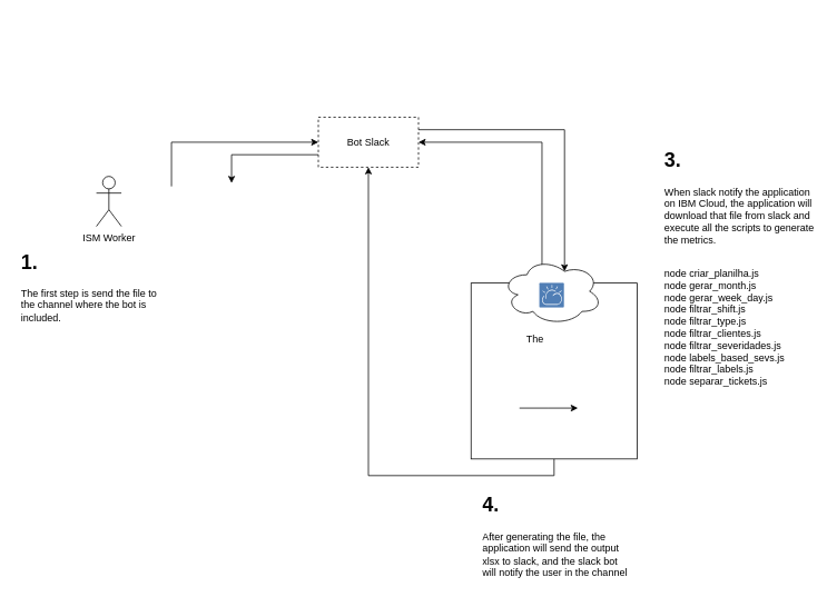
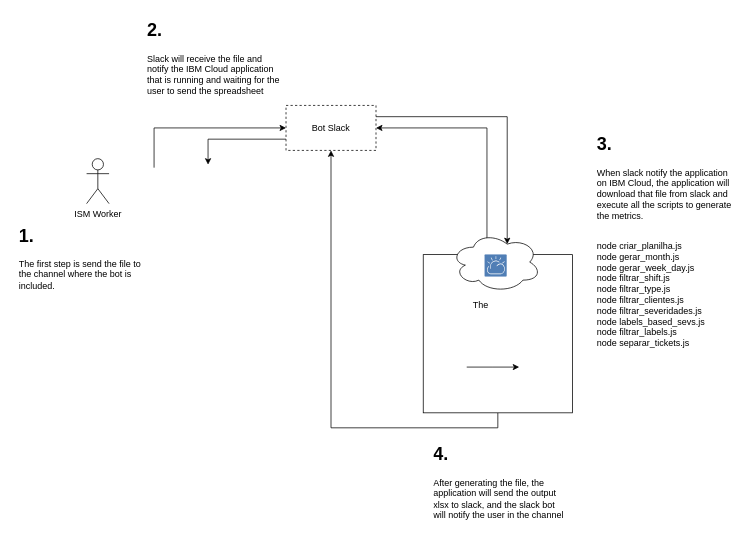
  <mxCell id="0" />
  <mxCell id="1" parent="0" />
  <mxCell id="2" style="edgeStyle=orthogonalEdgeStyle;rounded=0;orthogonalLoop=1;jettySize=auto;html=1;exitX=0.5;exitY=1;exitDx=0;exitDy=0;entryX=0.5;entryY=1;entryDx=0;entryDy=0;" edge="1" parent="1" source="3" target="6"><mxGeometry relative="1" as="geometry"><mxPoint x="441" y="215" as="targetPoint" /></mxGeometry></mxCell>
  <mxCell id="3" value="" style="rounded=0;whiteSpace=wrap;html=1;strokeWidth=1;strokeColor=#000000;" vertex="1" parent="1"><mxGeometry x="564" y="339" width="199" height="211" as="geometry" /></mxCell>
  <mxCell id="4" style="edgeStyle=orthogonalEdgeStyle;rounded=0;orthogonalLoop=1;jettySize=auto;html=1;exitX=1;exitY=0.25;exitDx=0;exitDy=0;entryX=0.625;entryY=0.2;entryDx=0;entryDy=0;entryPerimeter=0;" edge="1" parent="1" source="6" target="8"><mxGeometry relative="1" as="geometry" /></mxCell>
  <mxCell id="5" style="edgeStyle=orthogonalEdgeStyle;rounded=0;orthogonalLoop=1;jettySize=auto;html=1;exitX=0;exitY=0.75;exitDx=0;exitDy=0;entryX=0.5;entryY=0;entryDx=0;entryDy=0;" edge="1" parent="1" source="6" target="25"><mxGeometry relative="1" as="geometry" /></mxCell>
  <mxCell id="6" value="Bot Slack&lt;br&gt;" style="rounded=0;whiteSpace=wrap;html=1;dashed=1;" vertex="1" parent="1"><mxGeometry x="381" y="140" width="120" height="60" as="geometry" /></mxCell>
  <mxCell id="7" style="edgeStyle=orthogonalEdgeStyle;rounded=0;orthogonalLoop=1;jettySize=auto;html=1;exitX=0.4;exitY=0.1;exitDx=0;exitDy=0;exitPerimeter=0;entryX=1;entryY=0.5;entryDx=0;entryDy=0;" edge="1" parent="1" source="8" target="6"><mxGeometry relative="1" as="geometry"><Array as="points"><mxPoint x="649" y="170" /></Array></mxGeometry></mxCell>
  <mxCell id="8" value="" style="ellipse;shape=cloud;whiteSpace=wrap;html=1;" vertex="1" parent="1"><mxGeometry x="601" y="309" width="120" height="80" as="geometry" /></mxCell>
  <mxCell id="9" value="" style="aspect=fixed;perimeter=ellipsePerimeter;html=1;align=center;shadow=0;dashed=0;fontColor=#4277BB;labelBackgroundColor=#ffffff;fontSize=12;spacingTop=3;image;image=img/lib/ibm/vpc/CloudTag.svg;" vertex="1" parent="1"><mxGeometry x="646" y="339" width="30" height="30" as="geometry" /></mxCell>
  <mxCell id="10" value="The" style="text;html=1;strokeColor=none;fillColor=none;align=center;verticalAlign=middle;whiteSpace=wrap;rounded=0;" vertex="1" parent="1"><mxGeometry x="621" y="397" width="40" height="20" as="geometry" /></mxCell>
  <mxCell id="11" value="" style="shape=image;html=1;verticalAlign=top;verticalLabelPosition=bottom;labelBackgroundColor=#ffffff;imageAspect=0;aspect=fixed;image=https://cdn2.iconfinder.com/data/icons/nodejs-1/128/nodejs-128.png" vertex="1" parent="1"><mxGeometry x="668" y="389" width="38" height="38" as="geometry" /></mxCell>
  <mxCell id="12" value="" style="shape=image;html=1;verticalAlign=top;verticalLabelPosition=bottom;labelBackgroundColor=#ffffff;imageAspect=0;aspect=fixed;image=https://cdn4.iconfinder.com/data/icons/logos-and-brands/512/306_Slack_logo-128.png" vertex="1" parent="1"><mxGeometry x="406" y="65" width="70" height="70" as="geometry" /></mxCell>
  <mxCell id="13" value="ISM Worker" style="shape=umlActor;verticalLabelPosition=bottom;labelBackgroundColor=#ffffff;verticalAlign=top;html=1;outlineConnect=0;" vertex="1" parent="1"><mxGeometry x="115" y="211" width="30" height="60" as="geometry" /></mxCell>
  <mxCell id="14" style="edgeStyle=orthogonalEdgeStyle;rounded=0;orthogonalLoop=1;jettySize=auto;html=1;exitX=0.5;exitY=0;exitDx=0;exitDy=0;entryX=0;entryY=0.5;entryDx=0;entryDy=0;" edge="1" parent="1" source="15" target="6"><mxGeometry relative="1" as="geometry" /></mxCell>
  <mxCell id="15" value="" style="shape=image;html=1;verticalAlign=top;verticalLabelPosition=bottom;labelBackgroundColor=#ffffff;imageAspect=0;aspect=fixed;image=https://cdn4.iconfinder.com/data/icons/logos-and-brands/512/119_Excel_logo_logos-128.png" vertex="1" parent="1"><mxGeometry x="181" y="223" width="48" height="48" as="geometry" /></mxCell>
  <mxCell id="16" value="&lt;h1&gt;1.&lt;/h1&gt;&lt;p&gt;The first step is send the file to the channel where the bot is included.&lt;/p&gt;" style="text;html=1;strokeColor=none;fillColor=none;spacing=5;spacingTop=-20;whiteSpace=wrap;overflow=hidden;rounded=0;" vertex="1" parent="1"><mxGeometry x="20" y="294" width="190" height="120" as="geometry" /></mxCell>
+ <mxCell id="17" value="&lt;h1&gt;2.&lt;/h1&gt;&lt;p&gt;Slack will receive the file and notify the IBM Cloud application that is running and waiting for the user to send the spreadsheet&lt;/p&gt;" style="text;html=1;strokeColor=none;fillColor=none;spacing=5;spacingTop=-20;whiteSpace=wrap;overflow=hidden;rounded=0;" vertex="1" parent="1"><mxGeometry x="191" y="20" width="190" height="120" as="geometry" /></mxCell>
  <mxCell id="18" value="&lt;h1&gt;3.&lt;/h1&gt;&lt;p&gt;When slack notify the application on IBM Cloud, the application will download that file from slack and execute all the scripts to generate the metrics.&lt;br&gt;&lt;br&gt;&lt;/p&gt;&lt;p&gt;node criar_planilha.js&lt;br&gt;&lt;span&gt;node gerar_month.js&lt;br&gt;&lt;/span&gt;&lt;span&gt;node gerar_week_day.js&lt;br&gt;&lt;/span&gt;&lt;span&gt;node filtrar_shift.js&lt;br&gt;&lt;/span&gt;&lt;span&gt;node filtrar_type.js&lt;br&gt;&lt;/span&gt;&lt;span&gt;node filtrar_clientes.js&lt;br&gt;&lt;/span&gt;&lt;span&gt;node filtrar_severidades.js&lt;br&gt;&lt;/span&gt;&lt;span&gt;node labels_based_sevs.js&lt;br&gt;&lt;/span&gt;&lt;span&gt;node filtrar_labels.js&lt;br&gt;&lt;/span&gt;&lt;span&gt;node separar_tickets.js&lt;/span&gt;&lt;/p&gt;" style="text;html=1;strokeColor=none;fillColor=none;spacing=5;spacingTop=-20;whiteSpace=wrap;overflow=hidden;rounded=0;" vertex="1" parent="1"><mxGeometry x="791" y="171.5" width="190" height="355" as="geometry" /></mxCell>
  <mxCell id="19" value="" style="shape=image;html=1;verticalAlign=top;verticalLabelPosition=bottom;labelBackgroundColor=#ffffff;imageAspect=0;aspect=fixed;image=https://cdn4.iconfinder.com/data/icons/logos-and-brands/512/119_Excel_logo_logos-128.png" vertex="1" parent="1"><mxGeometry x="661" y="92" width="48" height="48" as="geometry" /></mxCell>
  <mxCell id="20" style="edgeStyle=orthogonalEdgeStyle;rounded=0;orthogonalLoop=1;jettySize=auto;html=1;exitX=1;exitY=0.5;exitDx=0;exitDy=0;" edge="1" parent="1" source="21"><mxGeometry relative="1" as="geometry"><mxPoint x="692" y="489" as="targetPoint" /></mxGeometry></mxCell>
  <mxCell id="21" value="" style="shape=image;html=1;verticalAlign=top;verticalLabelPosition=bottom;labelBackgroundColor=#ffffff;imageAspect=0;aspect=fixed;image=https://cdn4.iconfinder.com/data/icons/logos-and-brands/512/119_Excel_logo_logos-128.png" vertex="1" parent="1"><mxGeometry x="574" y="465" width="48" height="48" as="geometry" /></mxCell>
  <mxCell id="22" value="" style="shape=image;html=1;verticalAlign=top;verticalLabelPosition=bottom;labelBackgroundColor=#ffffff;imageAspect=0;aspect=fixed;image=https://cdn3.iconfinder.com/data/icons/cad-database-presentation-spreadsheet-vector-fil-2/512/22-128.png;strokeWidth=21;" vertex="1" parent="1"><mxGeometry x="701" y="465" width="52" height="52" as="geometry" /></mxCell>
  <mxCell id="23" value="&lt;h1&gt;4.&lt;/h1&gt;&lt;p&gt;After generating the file, the application will send the output xlsx to slack, and the slack bot will notify the user in the channel&lt;/p&gt;" style="text;html=1;strokeColor=none;fillColor=none;spacing=5;spacingTop=-20;whiteSpace=wrap;overflow=hidden;rounded=0;" vertex="1" parent="1"><mxGeometry x="573" y="585.833" width="190" height="120" as="geometry" /></mxCell>
  <mxCell id="24" value="" style="shape=image;html=1;verticalAlign=top;verticalLabelPosition=bottom;labelBackgroundColor=#ffffff;imageAspect=0;aspect=fixed;image=https://cdn3.iconfinder.com/data/icons/cad-database-presentation-spreadsheet-vector-fil-2/512/22-128.png;strokeWidth=21;" vertex="1" parent="1"><mxGeometry x="416" y="381" width="52" height="52" as="geometry" /></mxCell>
  <mxCell id="25" value="" style="shape=image;html=1;verticalAlign=top;verticalLabelPosition=bottom;labelBackgroundColor=#ffffff;imageAspect=0;aspect=fixed;image=https://cdn3.iconfinder.com/data/icons/cad-database-presentation-spreadsheet-vector-fil-2/512/22-128.png;strokeWidth=21;" vertex="1" parent="1"><mxGeometry x="251" y="219" width="52" height="52" as="geometry" /></mxCell>
